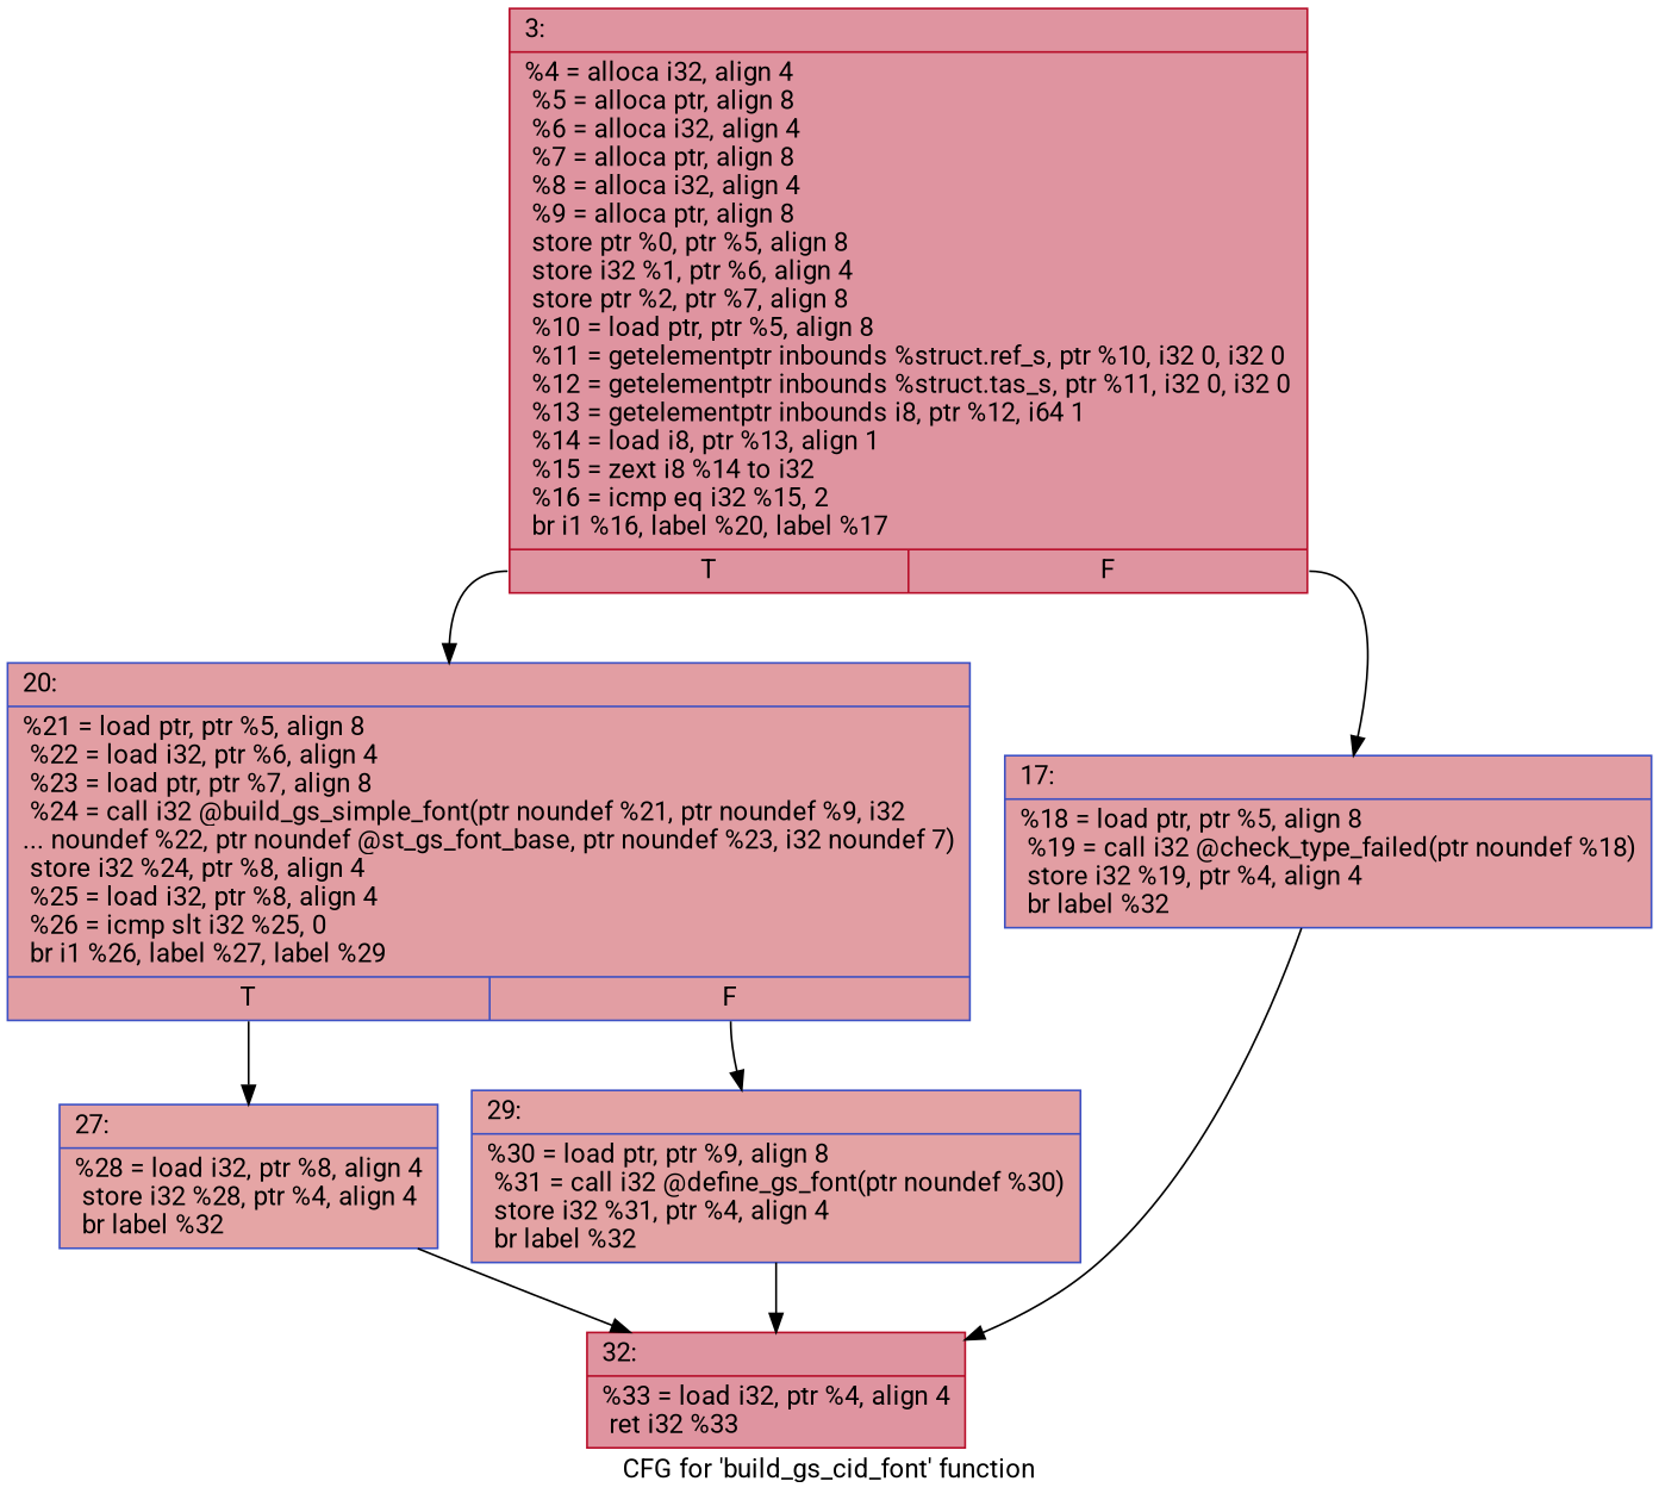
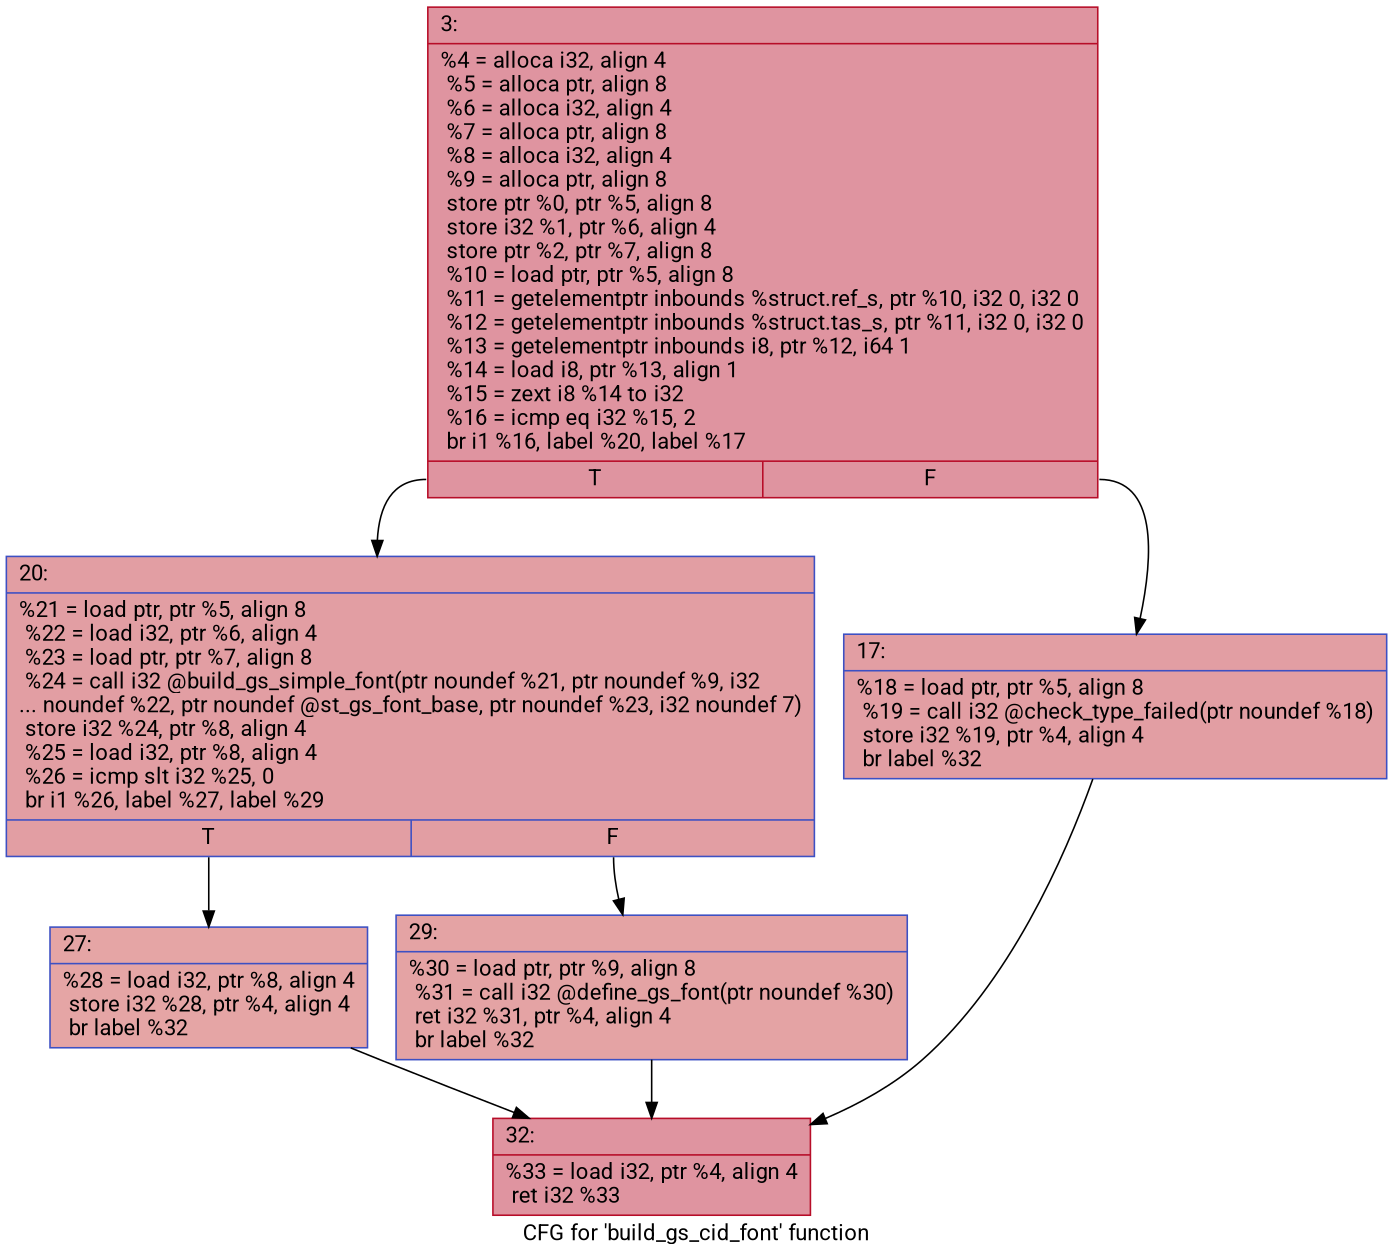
  digraph {
    label="CFG for 'build_gs_cid_font' function"
    fontname=Roboto
    node [color="#3d50c3ff" fillcolor="#b70d2870" fontname=Roboto shape=record style=filled]
    edge [fontname=Roboto]
    n1 [color="#b70d28ff" label="{3:\l|  %4 = alloca i32, align 4\l  %5 = alloca ptr, align 8\l  %6 = alloca i32, align 4\l  %7 = alloca ptr, align 8\l  %8 = alloca i32, align 4\l  %9 = alloca ptr, align 8\l  store ptr %0, ptr %5, align 8\l  store i32 %1, ptr %6, align 4\l  store ptr %2, ptr %7, align 8\l  %10 = load ptr, ptr %5, align 8\l  %11 = getelementptr inbounds %struct.ref_s, ptr %10, i32 0, i32 0\l  %12 = getelementptr inbounds %struct.tas_s, ptr %11, i32 0, i32 0\l  %13 = getelementptr inbounds i8, ptr %12, i64 1\l  %14 = load i8, ptr %13, align 1\l  %15 = zext i8 %14 to i32\l  %16 = icmp eq i32 %15, 2\l  br i1 %16, label %20, label %17\l|{<s0>T|<s1>F}}"]
    n2 [fillcolor="#be242e70" label="{20:\l|  %21 = load ptr, ptr %5, align 8\l  %22 = load i32, ptr %6, align 4\l  %23 = load ptr, ptr %7, align 8\l  %24 = call i32 @build_gs_simple_font(ptr noundef %21, ptr noundef %9, i32\l... noundef %22, ptr noundef @st_gs_font_base, ptr noundef %23, i32 noundef 7)\l  store i32 %24, ptr %8, align 4\l  %25 = load i32, ptr %8, align 4\l  %26 = icmp slt i32 %25, 0\l  br i1 %26, label %27, label %29\l|{<s0>T|<s1>F}}"]
    n3 [fillcolor="#be242e70" label="{17:\l|  %18 = load ptr, ptr %5, align 8\l  %19 = call i32 @check_type_failed(ptr noundef %18)\l  store i32 %19, ptr %4, align 4\l  br label %32\l}"]
    n4 [fillcolor="#c5333470" label="{27:\l|  %28 = load i32, ptr %8, align 4\l  store i32 %28, ptr %4, align 4\l  br label %32\l}"]
-   n5 [fillcolor="#c32e3170" label="{29:\l|  %30 = load ptr, ptr %9, align 8\l  %31 = call i32 @define_gs_font(ptr noundef %30)\l  store i32 %31, ptr %4, align 4\l  br label %32\l}"]
+   n5 [fillcolor="#c32e3170" label="{29:\l|  %30 = load ptr, ptr %9, align 8\l  %31 = call i32 @define_gs_font(ptr noundef %30)\l  ret i32 %31, ptr %4, align 4\l  br label %32\l}"]
    n6 [color="#b70d28ff" label="{32:\l|  %33 = load i32, ptr %4, align 4\l  ret i32 %33\l}"]
    n1 -> n2 [tailport=s0]
    n1 -> n3 [tailport=s1]
    n2 -> n4 [tailport=s0]
    n2 -> n5 [tailport=s1]
    n3 -> n6
    n4 -> n6
    n5 -> n6
  }
